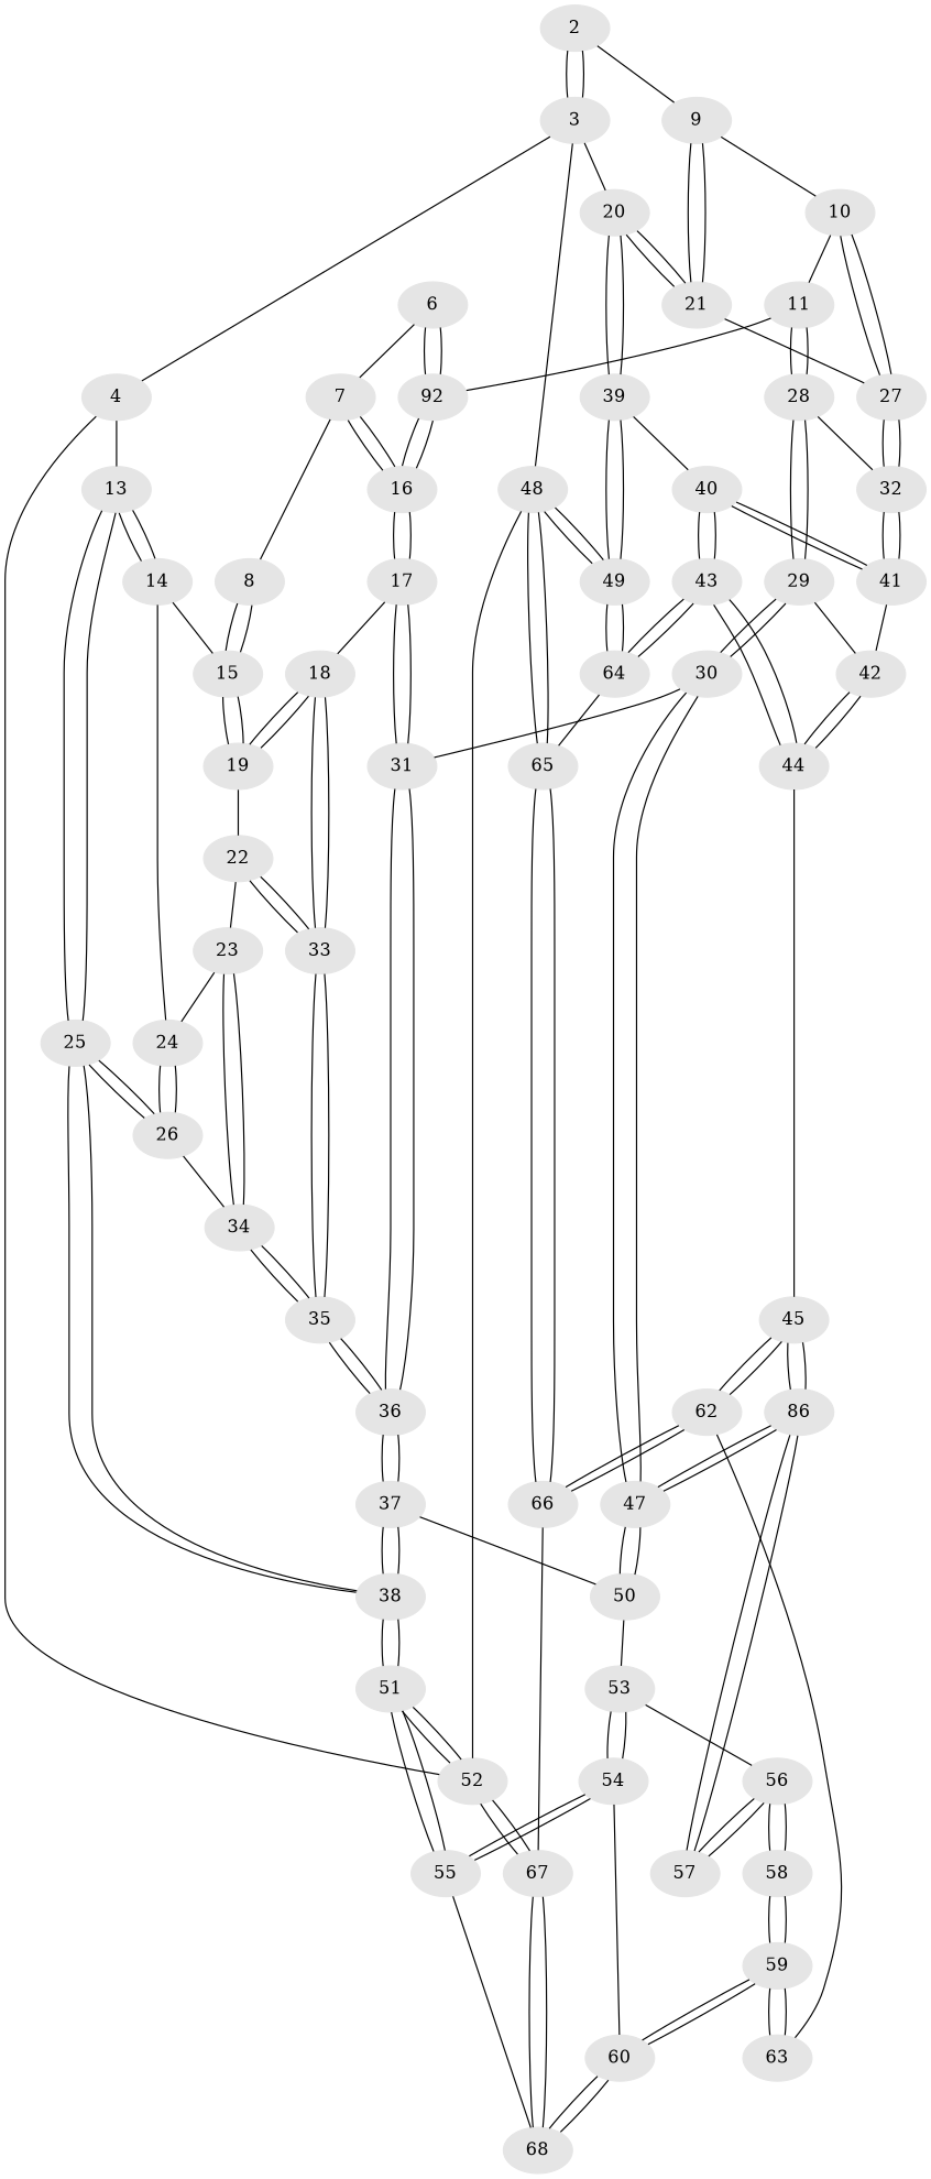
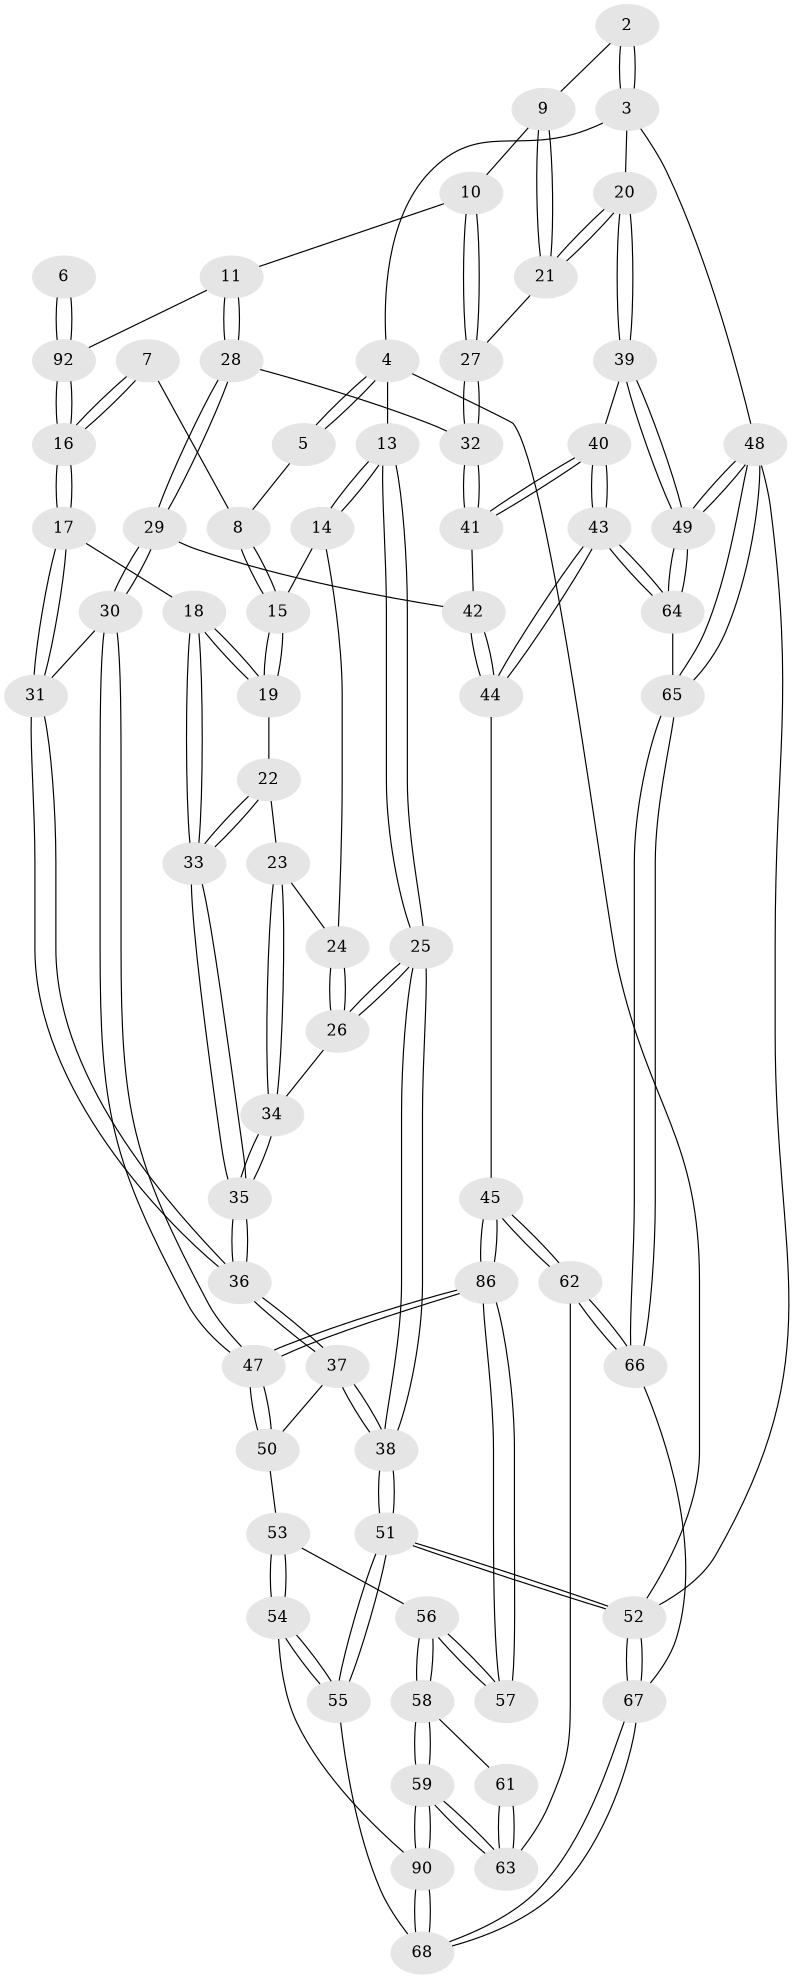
  graph {
    node [color=gray90 style=filled]
    2
    3
    9
    6
    7
    n6 [label=92]
    4
    20
    48
    10
    21
+   5
    13
    52
    39
    49
    65
    8
    14
    25
    67
    15
    16
    17
    19
    11
    27
    28
    32
    29
    24
    26
    38
    22
    18
    31
    33
    36
    35
    23
    40
    34
    51
    41
    30
    42
    47
    44
    50
    37
    53
    55
    43
    64
    45
    n56 [label=86]
    62
    57
    63
    66
    54
    56
    68
-   60
+   60 [label=90]
    58
    59
+   61
    2 -- 3
    2 -- 3
    2 -- 9
    3 -- 4
    3 -- 20
    3 -- 48
    9 -- 10
    9 -- 21
    9 -- 21
-   6 -- 7
    6 -- n6
    6 -- n6
    7 -- 8
    7 -- 16
    7 -- 16
    n6 -- 16
    n6 -- 16
+   4 -- 5
+   4 -- 5
    4 -- 13
    4 -- 52
    20 -- 21
    20 -- 21
    20 -- 39
    20 -- 39
    48 -- 52
    48 -- 49
    48 -- 49
    48 -- 65
    48 -- 65
    10 -- 11
    10 -- 27
    10 -- 27
    21 -- 27
+   5 -- 8
    13 -- 14
    13 -- 14
    13 -- 25
    13 -- 25
    52 -- 67
    52 -- 67
    39 -- 49
    39 -- 49
    39 -- 40
    49 -- 64
    49 -- 64
    65 -- 66
    65 -- 66
    8 -- 15
    8 -- 15
    14 -- 15
    14 -- 24
    25 -- 26
    25 -- 26
    25 -- 38
    25 -- 38
    67 -- 68
    67 -- 68
    15 -- 19
    15 -- 19
    16 -- 17
    16 -- 17
    17 -- 18
    17 -- 31
    17 -- 31
    19 -- 22
    11 -- n6
    11 -- 28
    11 -- 28
    27 -- 32
    27 -- 32
    28 -- 32
    28 -- 29
    28 -- 29
    32 -- 41
    32 -- 41
    29 -- 30
    29 -- 30
    29 -- 42
    24 -- 26
    24 -- 26
    26 -- 34
    38 -- 51
    38 -- 51
    22 -- 33
    22 -- 33
    22 -- 23
    18 -- 19
    18 -- 19
    18 -- 33
    18 -- 33
    31 -- 36
    31 -- 36
    33 -- 35
    33 -- 35
    36 -- 37
    36 -- 37
    35 -- 36
    35 -- 36
    23 -- 24
    23 -- 34
    23 -- 34
    40 -- 41
    40 -- 41
    40 -- 43
    40 -- 43
    34 -- 35
    34 -- 35
    51 -- 52
    51 -- 52
    51 -- 55
    51 -- 55
    41 -- 42
    30 -- 31
    30 -- 47
    30 -- 47
    42 -- 44
    42 -- 44
    47 -- 50
    47 -- 50
    44 -- 45
    50 -- 53
    37 -- 38
    37 -- 38
    37 -- 50
    53 -- 54
    53 -- 54
    53 -- 56
    55 -- 68
    43 -- 44
    43 -- 44
    43 -- 64
    43 -- 64
    64 -- 65
    45 -- n56
    45 -- n56
    45 -- 62
    45 -- 62
    n56 -- 47
    n56 -- 47
    n56 -- 57
    n56 -- 57
    62 -- 63
    62 -- 66
    62 -- 66
    66 -- 67
    54 -- 55
    54 -- 55
    54 -- 60
    56 -- 57
    56 -- 57
    56 -- 58
    56 -- 58
    60 -- 68
    60 -- 68
    58 -- 59
    58 -- 59
+   58 -- 61
    59 -- 63
    59 -- 63
    59 -- 60
    59 -- 60
+   61 -- 63
+   61 -- 63
  }
